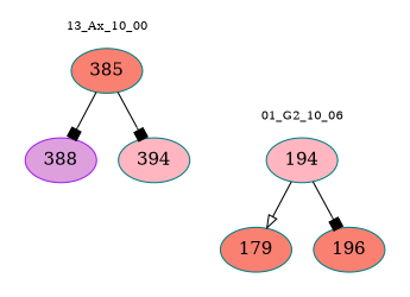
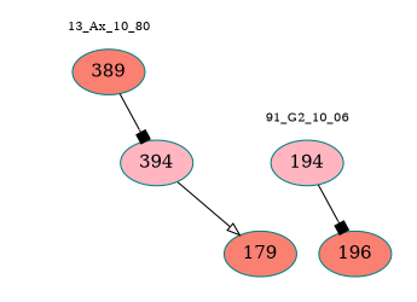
  digraph {
    node [color=teal fillcolor=salmon style=filled]
    edge [arrowhead=box color=black]
-   n1 [label=385]
-   n2 [color=purple fillcolor=plum label=388]
+   n1 [label=389]
    n3 [fillcolor=lightpink label=394]
    n4 [fillcolor=lightpink label=194]
    n5 [label=179]
    n6 [label=196]
    subgraph cluster_1 {
      color=white
      fontsize=10
-     label="13_Ax_10_00"
+     label="13_Ax_10_80"
      n1
-     n2
      n3
    }
    subgraph cluster_2 {
      color=white
      fontsize=10
-     label="01_G2_10_06"
+     label="91_G2_10_06"
      n4
      n5
      n6
    }
-   n1 -> n2
    n1 -> n3
-   n4 -> n5 [arrowhead=onormal]
+   n3 -> n5 [arrowhead=onormal]
    n4 -> n6
  }
